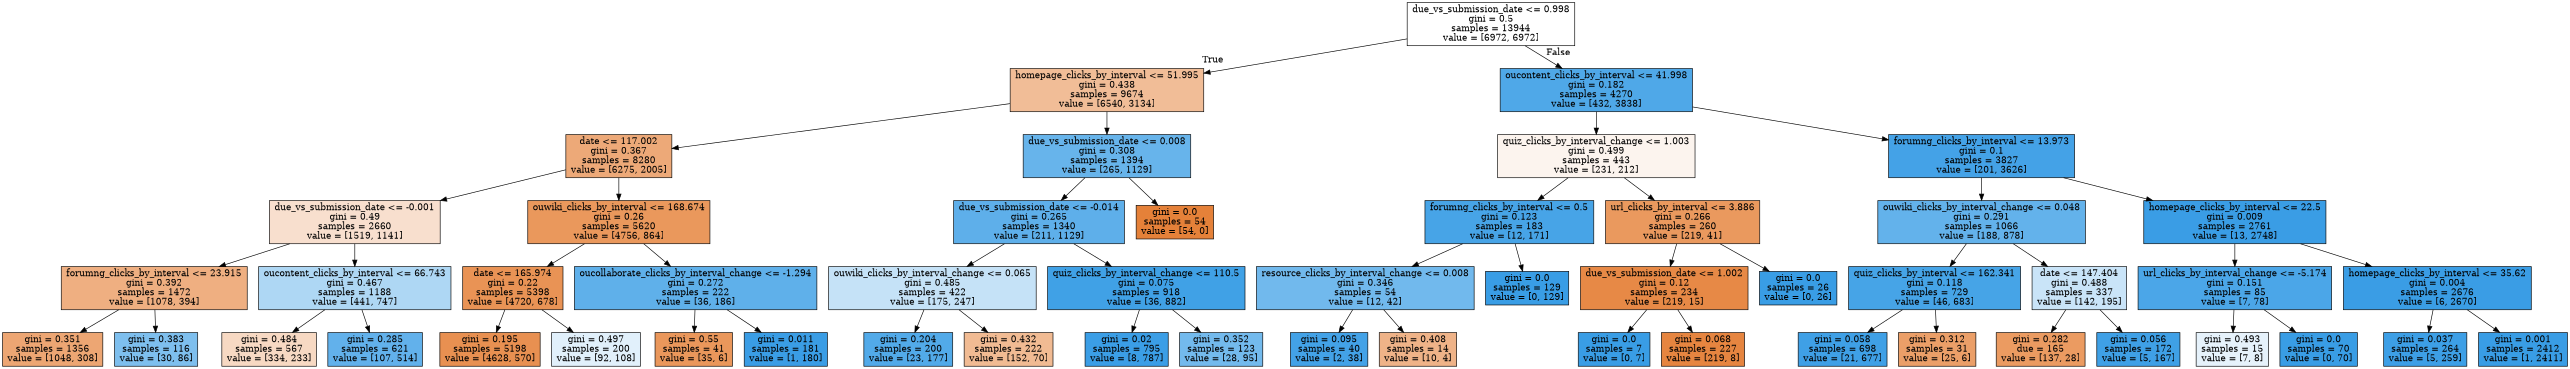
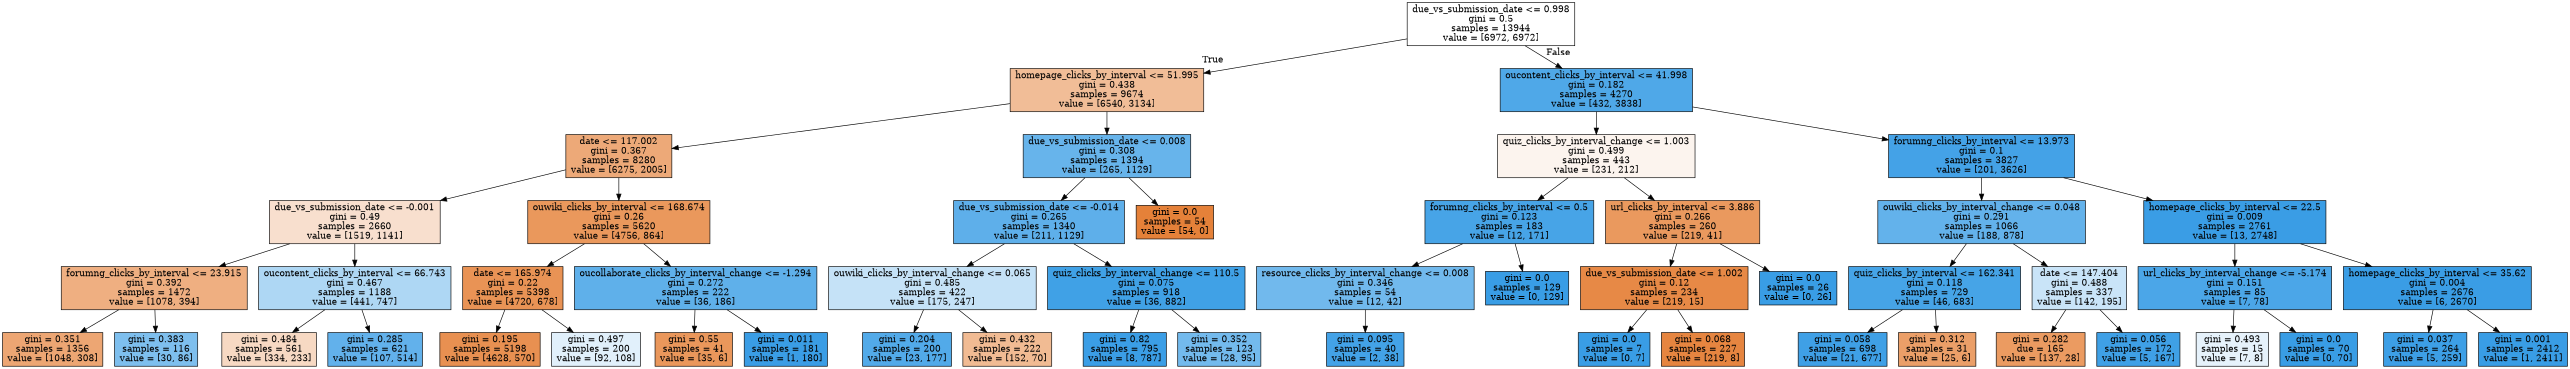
  digraph {
    node [color=black fillcolor="#399de5ff" shape=box style=filled]
    n1 [fillcolor="#e5813900" label="due_vs_submission_date <= 0.998\ngini = 0.5\nsamples = 13944\nvalue = [6972, 6972]"]
    n2 [fillcolor="#e5813985" label="homepage_clicks_by_interval <= 51.995\ngini = 0.438\nsamples = 9674\nvalue = [6540, 3134]"]
    n3 [fillcolor="#399de5e2" label="oucontent_clicks_by_interval <= 41.998\ngini = 0.182\nsamples = 4270\nvalue = [432, 3838]"]
    n4 [fillcolor="#e58139ae" label="date <= 117.002\ngini = 0.367\nsamples = 8280\nvalue = [6275, 2005]"]
    n5 [fillcolor="#399de5c3" label="due_vs_submission_date <= 0.008\ngini = 0.308\nsamples = 1394\nvalue = [265, 1129]"]
    n6 [fillcolor="#e5813915" label="quiz_clicks_by_interval_change <= 1.003\ngini = 0.499\nsamples = 443\nvalue = [231, 212]"]
    n7 [fillcolor="#399de5f1" label="forumng_clicks_by_interval <= 13.973\ngini = 0.1\nsamples = 3827\nvalue = [201, 3626]"]
    n8 [fillcolor="#e581393f" label="due_vs_submission_date <= -0.001\ngini = 0.49\nsamples = 2660\nvalue = [1519, 1141]"]
    n9 [fillcolor="#e58139d1" label="ouwiki_clicks_by_interval <= 168.674\ngini = 0.26\nsamples = 5620\nvalue = [4756, 864]"]
    n10 [fillcolor="#399de5cf" label="due_vs_submission_date <= -0.014\ngini = 0.265\nsamples = 1340\nvalue = [211, 1129]"]
    n11 [fillcolor="#e58139ff" label="gini = 0.0\nsamples = 54\nvalue = [54, 0]"]
    n12 [fillcolor="#e58139a2" label="forumng_clicks_by_interval <= 23.915\ngini = 0.392\nsamples = 1472\nvalue = [1078, 394]"]
    n13 [fillcolor="#399de568" label="oucontent_clicks_by_interval <= 66.743\ngini = 0.467\nsamples = 1188\nvalue = [441, 747]"]
    n14 [fillcolor="#e58139da" label="date <= 165.974\ngini = 0.22\nsamples = 5398\nvalue = [4720, 678]"]
    n15 [fillcolor="#399de5ce" label="oucollaborate_clicks_by_interval_change <= -1.294\ngini = 0.272\nsamples = 222\nvalue = [36, 186]"]
    n16 [fillcolor="#e58139b4" label="gini = 0.351\nsamples = 1356\nvalue = [1048, 308]"]
    n17 [fillcolor="#399de5a6" label="gini = 0.383\nsamples = 116\nvalue = [30, 86]"]
-   n18 [fillcolor="#e581394d" label="gini = 0.484\nsamples = 567\nvalue = [334, 233]"]
+   n18 [fillcolor="#e581394d" label="gini = 0.484\nsamples = 561\nvalue = [334, 233]"]
    n19 [fillcolor="#399de5ca" label="gini = 0.285\nsamples = 621\nvalue = [107, 514]"]
    n20 [fillcolor="#e58139e0" label="gini = 0.195\nsamples = 5198\nvalue = [4628, 570]"]
    n21 [fillcolor="#399de526" label="gini = 0.497\nsamples = 200\nvalue = [92, 108]"]
    n22 [fillcolor="#e58139d3" label="gini = 0.55\nsamples = 41\nvalue = [35, 6]"]
    n23 [fillcolor="#399de5fe" label="gini = 0.011\nsamples = 181\nvalue = [1, 180]"]
    n24 [fillcolor="#399de54a" label="ouwiki_clicks_by_interval_change <= 0.065\ngini = 0.485\nsamples = 422\nvalue = [175, 247]"]
    n25 [fillcolor="#399de5f5" label="quiz_clicks_by_interval_change <= 110.5\ngini = 0.075\nsamples = 918\nvalue = [36, 882]"]
    n26 [fillcolor="#399de5de" label="gini = 0.204\nsamples = 200\nvalue = [23, 177]"]
    n27 [fillcolor="#e581398a" label="gini = 0.432\nsamples = 222\nvalue = [152, 70]"]
-   n28 [fillcolor="#399de5fc" label="gini = 0.02\nsamples = 795\nvalue = [8, 787]"]
+   n28 [fillcolor="#399de5fc" label="gini = 0.82\nsamples = 795\nvalue = [8, 787]"]
    n29 [fillcolor="#399de5b4" label="gini = 0.352\nsamples = 123\nvalue = [28, 95]"]
    n30 [fillcolor="#399de5ed" label="forumng_clicks_by_interval <= 0.5\ngini = 0.123\nsamples = 183\nvalue = [12, 171]"]
    n31 [fillcolor="#e58139cf" label="url_clicks_by_interval <= 3.886\ngini = 0.266\nsamples = 260\nvalue = [219, 41]"]
    n32 [fillcolor="#399de5c8" label="ouwiki_clicks_by_interval_change <= 0.048\ngini = 0.291\nsamples = 1066\nvalue = [188, 878]"]
    n33 [fillcolor="#399de5fe" label="homepage_clicks_by_interval <= 22.5\ngini = 0.009\nsamples = 2761\nvalue = [13, 2748]"]
    n34 [fillcolor="#399de5b6" label="resource_clicks_by_interval_change <= 0.008\ngini = 0.346\nsamples = 54\nvalue = [12, 42]"]
    n35 [label="gini = 0.0\nsamples = 129\nvalue = [0, 129]"]
    n36 [fillcolor="#e58139ee" label="due_vs_submission_date <= 1.002\ngini = 0.12\nsamples = 234\nvalue = [219, 15]"]
    n37 [label="gini = 0.0\nsamples = 26\nvalue = [0, 26]"]
    n38 [fillcolor="#399de5f2" label="gini = 0.095\nsamples = 40\nvalue = [2, 38]"]
-   n39 [fillcolor="#e5813999" label="gini = 0.408\nsamples = 14\nvalue = [10, 4]"]
    n40 [label="gini = 0.0\nsamples = 7\nvalue = [0, 7]"]
    n41 [fillcolor="#e58139f6" label="gini = 0.068\nsamples = 227\nvalue = [219, 8]"]
    n42 [fillcolor="#399de5ee" label="quiz_clicks_by_interval <= 162.341\ngini = 0.118\nsamples = 729\nvalue = [46, 683]"]
    n43 [fillcolor="#399de545" label="date <= 147.404\ngini = 0.488\nsamples = 337\nvalue = [142, 195]"]
    n44 [fillcolor="#399de5e8" label="url_clicks_by_interval_change <= -5.174\ngini = 0.151\nsamples = 85\nvalue = [7, 78]"]
    n45 [fillcolor="#399de5fe" label="homepage_clicks_by_interval <= 35.62\ngini = 0.004\nsamples = 2676\nvalue = [6, 2670]"]
    n46 [fillcolor="#399de5f7" label="gini = 0.058\nsamples = 698\nvalue = [21, 677]"]
    n47 [fillcolor="#e58139c2" label="gini = 0.312\nsamples = 31\nvalue = [25, 6]"]
    n48 [fillcolor="#e58139cb" label="gini = 0.282\ndue = 165\nvalue = [137, 28]"]
    n49 [fillcolor="#399de5f7" label="gini = 0.056\nsamples = 172\nvalue = [5, 167]"]
    n50 [fillcolor="#399de520" label="gini = 0.493\nsamples = 15\nvalue = [7, 8]"]
    n51 [label="gini = 0.0\nsamples = 70\nvalue = [0, 70]"]
    n52 [fillcolor="#399de5fa" label="gini = 0.037\nsamples = 264\nvalue = [5, 259]"]
    n53 [label="gini = 0.001\nsamples = 2412\nvalue = [1, 2411]"]
    n1 -> n2 [headlabel=True labelangle=45 labeldistance=2.5]
    n1 -> n3 [headlabel=False labelangle=-45 labeldistance=2.5]
    n2 -> n4
    n2 -> n5
    n3 -> n6
    n3 -> n7
    n4 -> n8
    n4 -> n9
    n5 -> n10
    n5 -> n11
    n6 -> n30
    n6 -> n31
    n7 -> n32
    n7 -> n33
    n8 -> n12
    n8 -> n13
    n9 -> n14
    n9 -> n15
    n10 -> n24
    n10 -> n25
    n12 -> n16
    n12 -> n17
    n13 -> n18
    n13 -> n19
    n14 -> n20
    n14 -> n21
    n15 -> n22
    n15 -> n23
    n24 -> n26
    n24 -> n27
    n25 -> n28
    n25 -> n29
    n30 -> n34
    n30 -> n35
    n31 -> n36
    n31 -> n37
    n32 -> n42
    n32 -> n43
    n33 -> n44
    n33 -> n45
    n34 -> n38
-   n34 -> n39
    n36 -> n40
    n36 -> n41
    n42 -> n46
    n42 -> n47
    n43 -> n48
    n43 -> n49
    n44 -> n50
    n44 -> n51
    n45 -> n52
    n45 -> n53
  }
